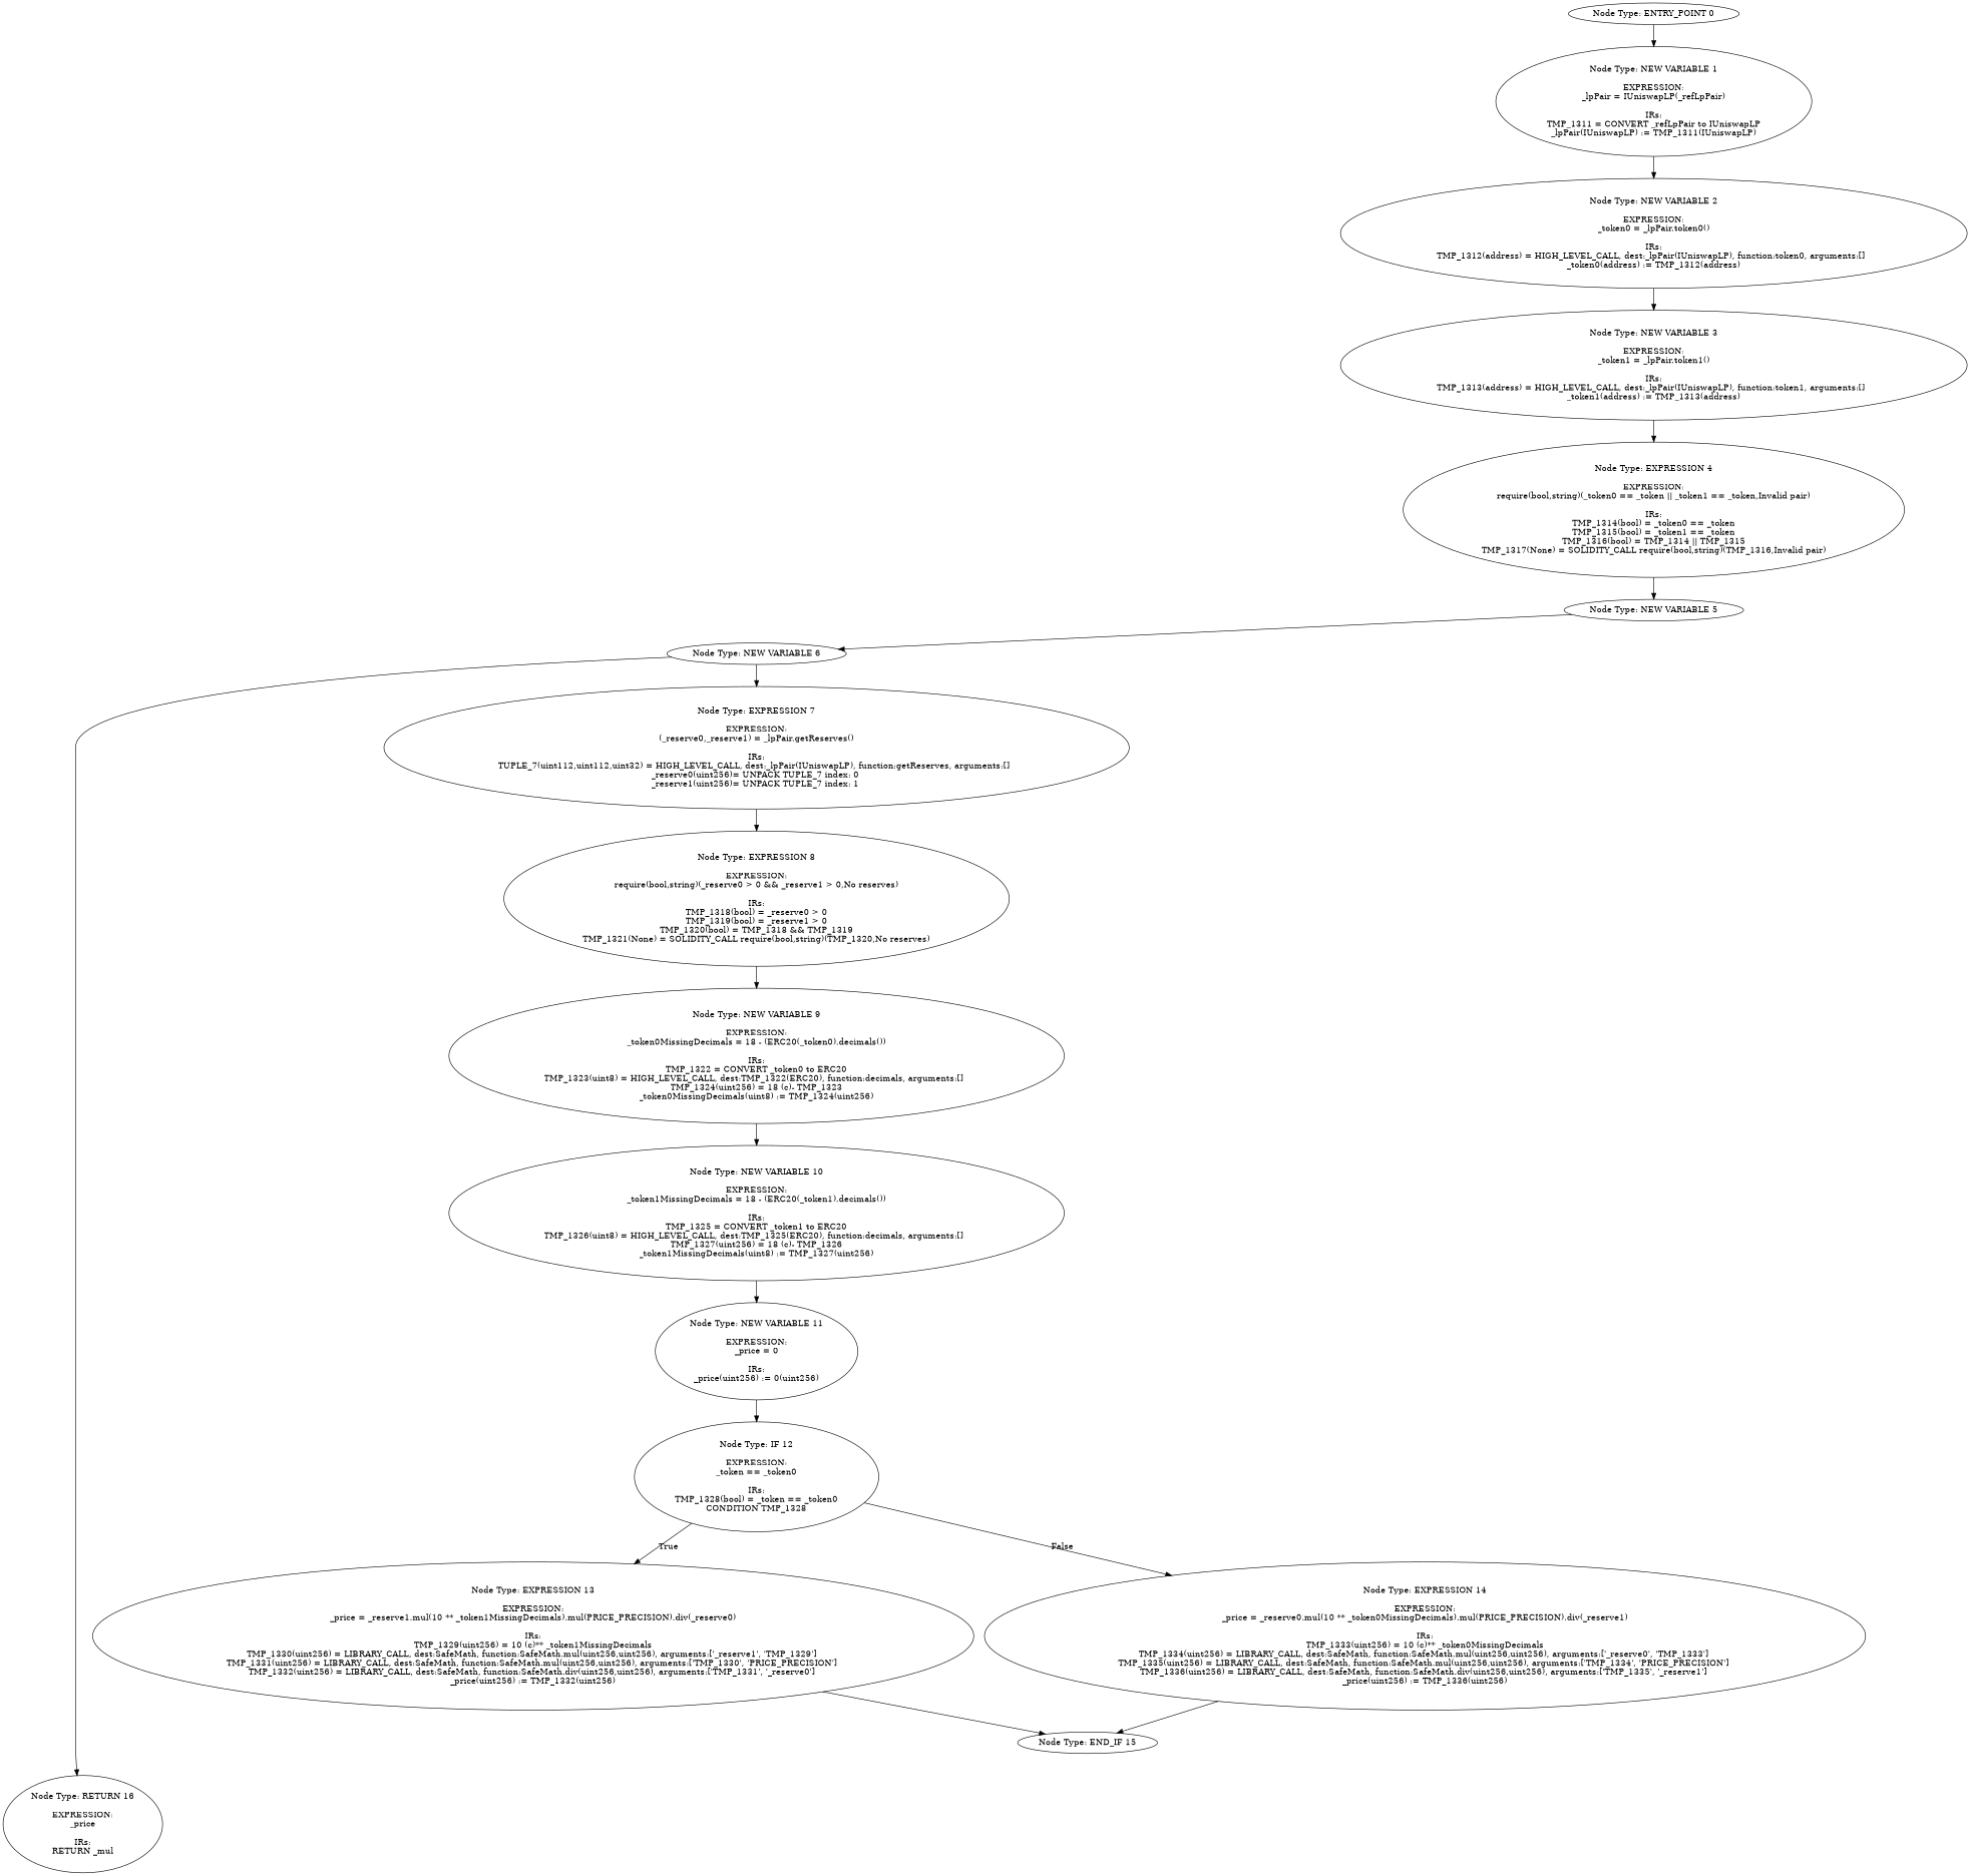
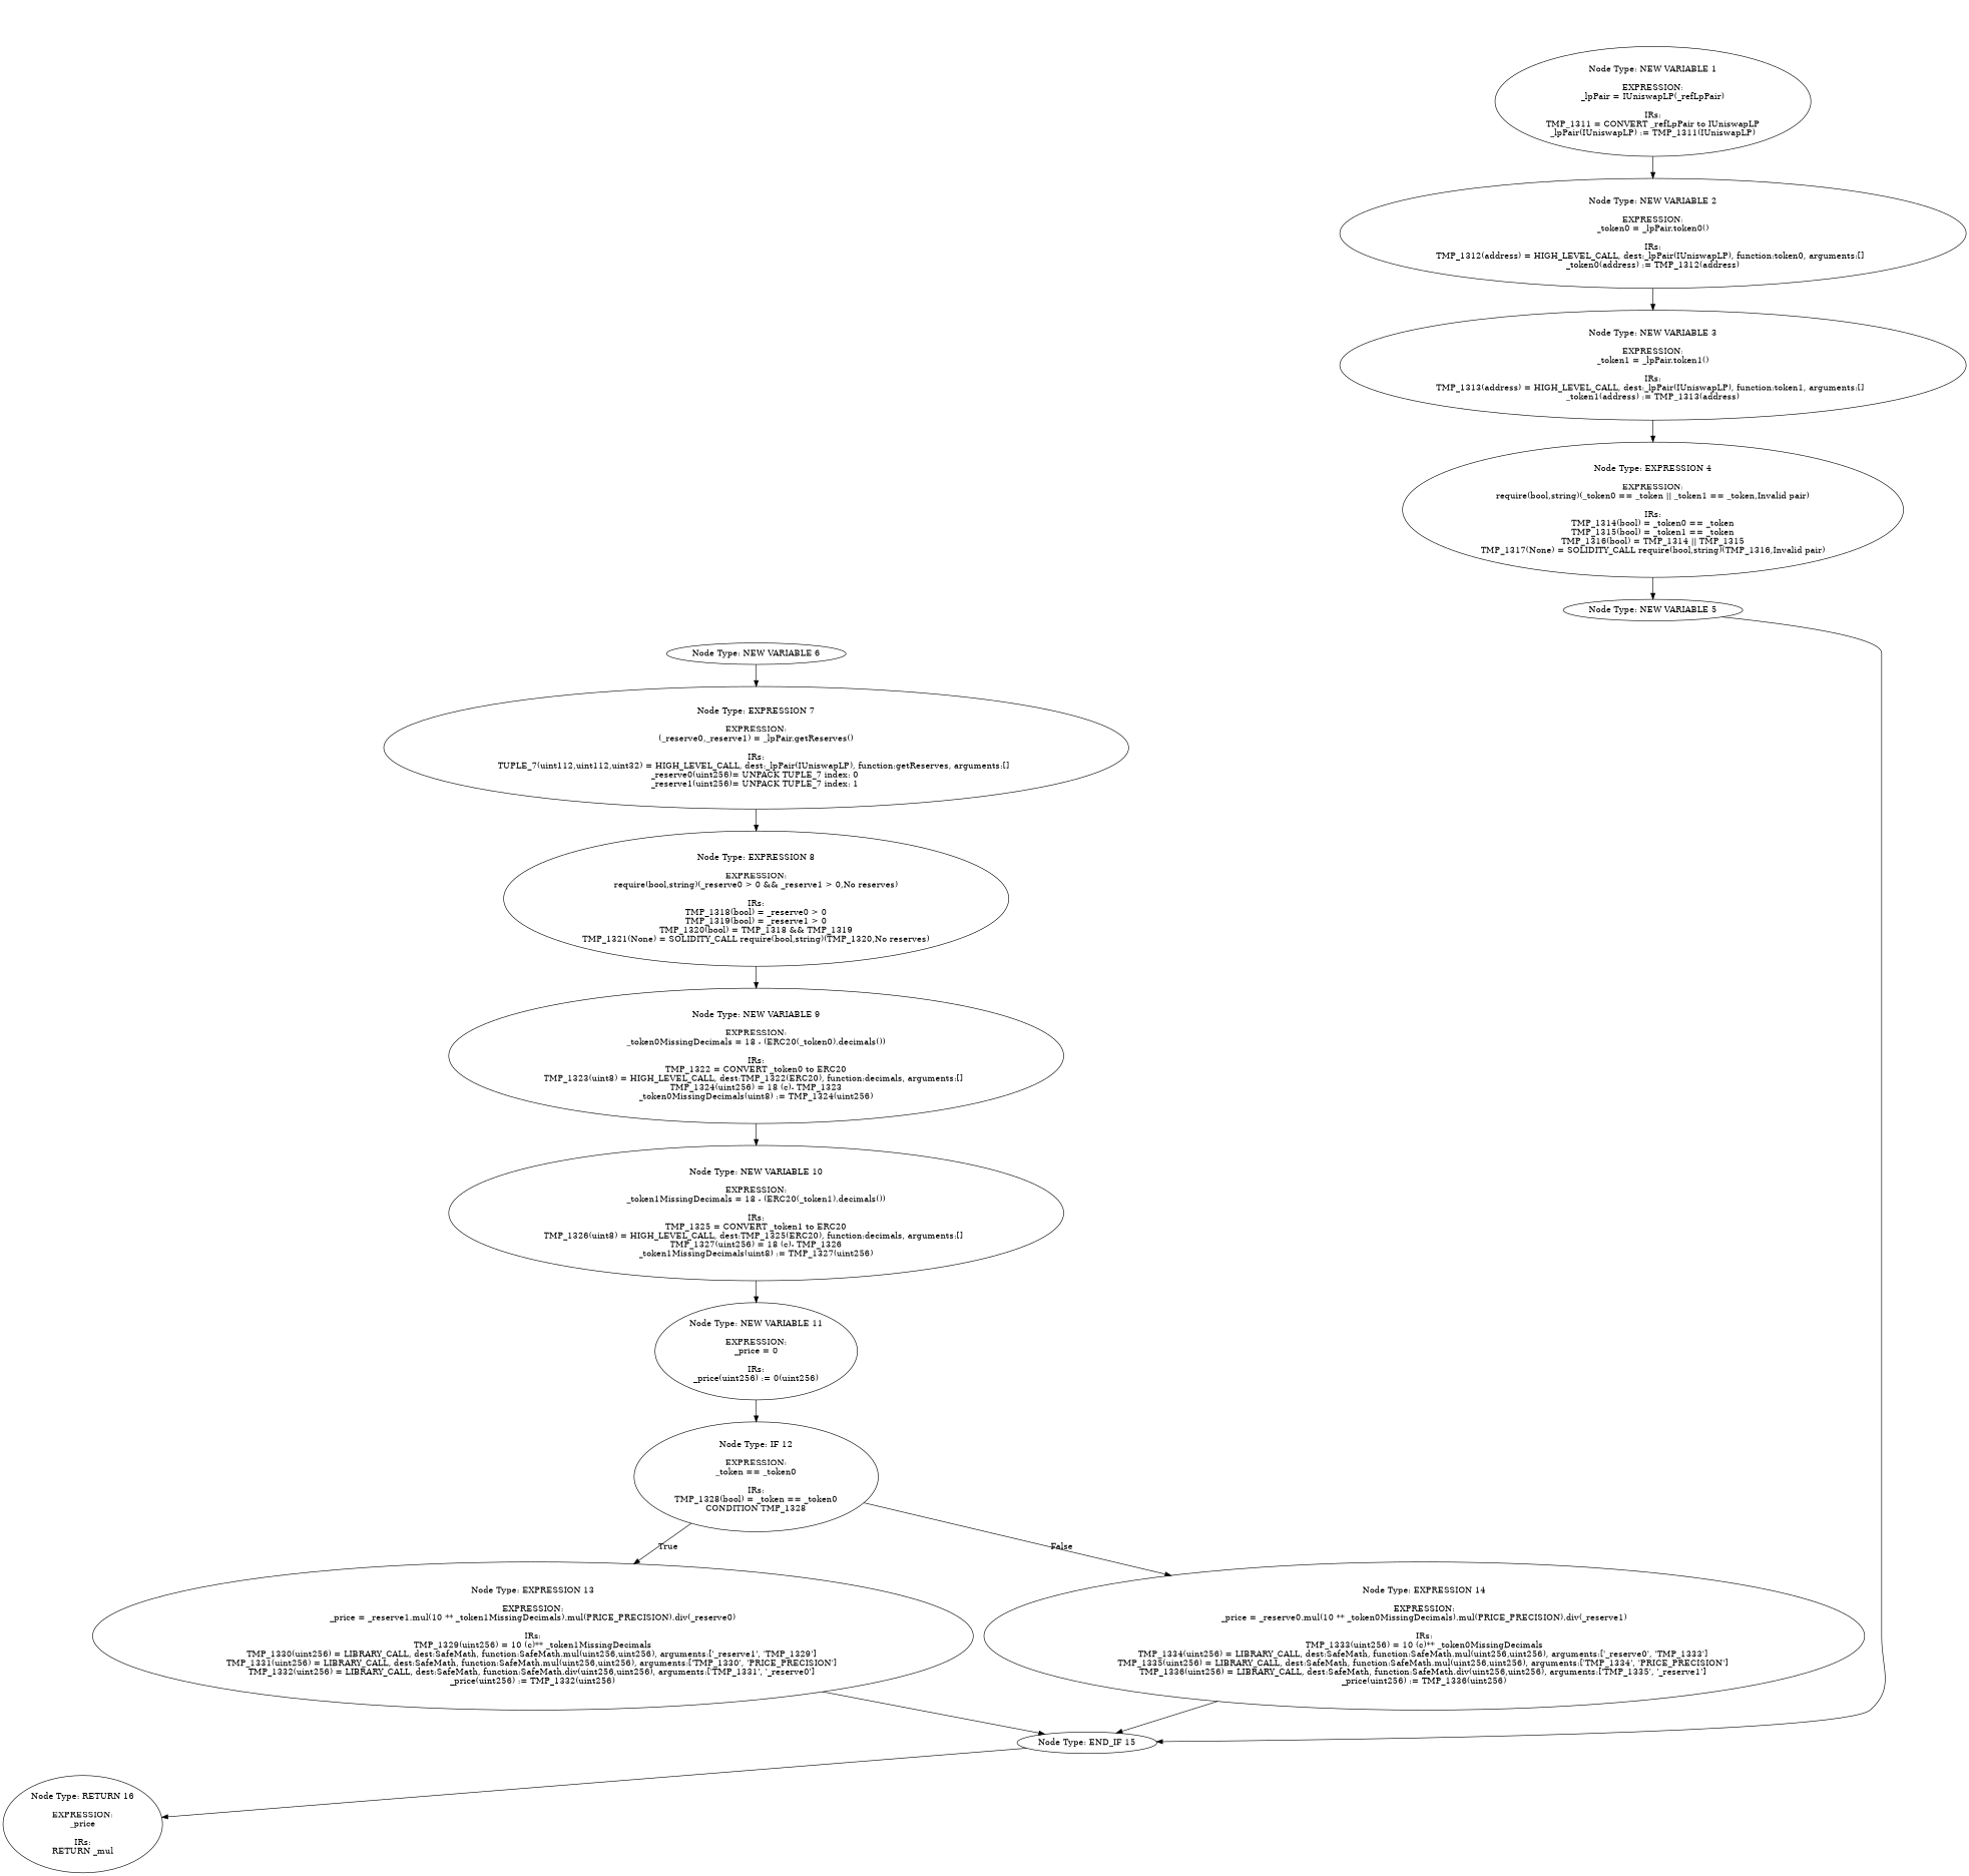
  digraph {
-   n1 [label="Node Type: ENTRY_POINT 0\n"]
    n2 [label="Node Type: NEW VARIABLE 1\n\nEXPRESSION:\n_lpPair = IUniswapLP(_refLpPair)\n\nIRs:\nTMP_1311 = CONVERT _refLpPair to IUniswapLP\n_lpPair(IUniswapLP) := TMP_1311(IUniswapLP)"]
    n3 [label="Node Type: NEW VARIABLE 2\n\nEXPRESSION:\n_token0 = _lpPair.token0()\n\nIRs:\nTMP_1312(address) = HIGH_LEVEL_CALL, dest:_lpPair(IUniswapLP), function:token0, arguments:[]  \n_token0(address) := TMP_1312(address)"]
    n4 [label="Node Type: NEW VARIABLE 3\n\nEXPRESSION:\n_token1 = _lpPair.token1()\n\nIRs:\nTMP_1313(address) = HIGH_LEVEL_CALL, dest:_lpPair(IUniswapLP), function:token1, arguments:[]  \n_token1(address) := TMP_1313(address)"]
    n5 [label="Node Type: EXPRESSION 4\n\nEXPRESSION:\nrequire(bool,string)(_token0 == _token || _token1 == _token,Invalid pair)\n\nIRs:\nTMP_1314(bool) = _token0 == _token\nTMP_1315(bool) = _token1 == _token\nTMP_1316(bool) = TMP_1314 || TMP_1315\nTMP_1317(None) = SOLIDITY_CALL require(bool,string)(TMP_1316,Invalid pair)"]
    n6 [label="Node Type: NEW VARIABLE 5\n"]
    n7 [label="Node Type: NEW VARIABLE 6\n"]
    n8 [label="Node Type: EXPRESSION 7\n\nEXPRESSION:\n(_reserve0,_reserve1) = _lpPair.getReserves()\n\nIRs:\nTUPLE_7(uint112,uint112,uint32) = HIGH_LEVEL_CALL, dest:_lpPair(IUniswapLP), function:getReserves, arguments:[]  \n_reserve0(uint256)= UNPACK TUPLE_7 index: 0 \n_reserve1(uint256)= UNPACK TUPLE_7 index: 1 "]
    n9 [label="Node Type: EXPRESSION 8\n\nEXPRESSION:\nrequire(bool,string)(_reserve0 > 0 && _reserve1 > 0,No reserves)\n\nIRs:\nTMP_1318(bool) = _reserve0 > 0\nTMP_1319(bool) = _reserve1 > 0\nTMP_1320(bool) = TMP_1318 && TMP_1319\nTMP_1321(None) = SOLIDITY_CALL require(bool,string)(TMP_1320,No reserves)"]
    n10 [label="Node Type: NEW VARIABLE 9\n\nEXPRESSION:\n_token0MissingDecimals = 18 - (ERC20(_token0).decimals())\n\nIRs:\nTMP_1322 = CONVERT _token0 to ERC20\nTMP_1323(uint8) = HIGH_LEVEL_CALL, dest:TMP_1322(ERC20), function:decimals, arguments:[]  \nTMP_1324(uint256) = 18 (c)- TMP_1323\n_token0MissingDecimals(uint8) := TMP_1324(uint256)"]
    n11 [label="Node Type: NEW VARIABLE 10\n\nEXPRESSION:\n_token1MissingDecimals = 18 - (ERC20(_token1).decimals())\n\nIRs:\nTMP_1325 = CONVERT _token1 to ERC20\nTMP_1326(uint8) = HIGH_LEVEL_CALL, dest:TMP_1325(ERC20), function:decimals, arguments:[]  \nTMP_1327(uint256) = 18 (c)- TMP_1326\n_token1MissingDecimals(uint8) := TMP_1327(uint256)"]
    n12 [label="Node Type: NEW VARIABLE 11\n\nEXPRESSION:\n_price = 0\n\nIRs:\n_price(uint256) := 0(uint256)"]
    n13 [label="Node Type: IF 12\n\nEXPRESSION:\n_token == _token0\n\nIRs:\nTMP_1328(bool) = _token == _token0\nCONDITION TMP_1328"]
    n14 [label="Node Type: EXPRESSION 13\n\nEXPRESSION:\n_price = _reserve1.mul(10 ** _token1MissingDecimals).mul(PRICE_PRECISION).div(_reserve0)\n\nIRs:\nTMP_1329(uint256) = 10 (c)** _token1MissingDecimals\nTMP_1330(uint256) = LIBRARY_CALL, dest:SafeMath, function:SafeMath.mul(uint256,uint256), arguments:['_reserve1', 'TMP_1329'] \nTMP_1331(uint256) = LIBRARY_CALL, dest:SafeMath, function:SafeMath.mul(uint256,uint256), arguments:['TMP_1330', 'PRICE_PRECISION'] \nTMP_1332(uint256) = LIBRARY_CALL, dest:SafeMath, function:SafeMath.div(uint256,uint256), arguments:['TMP_1331', '_reserve0'] \n_price(uint256) := TMP_1332(uint256)"]
    n15 [label="Node Type: EXPRESSION 14\n\nEXPRESSION:\n_price = _reserve0.mul(10 ** _token0MissingDecimals).mul(PRICE_PRECISION).div(_reserve1)\n\nIRs:\nTMP_1333(uint256) = 10 (c)** _token0MissingDecimals\nTMP_1334(uint256) = LIBRARY_CALL, dest:SafeMath, function:SafeMath.mul(uint256,uint256), arguments:['_reserve0', 'TMP_1333'] \nTMP_1335(uint256) = LIBRARY_CALL, dest:SafeMath, function:SafeMath.mul(uint256,uint256), arguments:['TMP_1334', 'PRICE_PRECISION'] \nTMP_1336(uint256) = LIBRARY_CALL, dest:SafeMath, function:SafeMath.div(uint256,uint256), arguments:['TMP_1335', '_reserve1'] \n_price(uint256) := TMP_1336(uint256)"]
    n16 [label="Node Type: END_IF 15\n"]
    n17 [label="Node Type: RETURN 16\n\nEXPRESSION:\n_price\n\nIRs:\nRETURN _mul"]
-   n1 -> n2
    n2 -> n3
    n3 -> n4
    n4 -> n5
    n5 -> n6
-   n6 -> n7
+   n6 -> n16
    n7 -> n8
    n8 -> n9
    n9 -> n10
    n10 -> n11
    n11 -> n12
    n12 -> n13
    n13 -> n14 [label=True]
    n13 -> n15 [label=False]
    n14 -> n16
    n15 -> n16
-   n7 -> n17
+   n16 -> n17
  }
